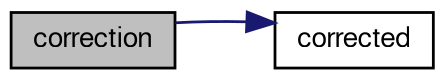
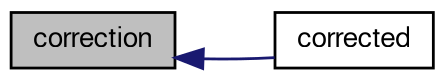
  digraph {
    rankdir=LR
    node [color=black fontname=FreeSans fontsize=10 shape=record]
    n1 [fillcolor=grey75 fontcolor=black height=0.2 label=correction style=filled width=0.4]
    n2 [height=0.2 label=corrected width=0.4]
-   n2 -> n1 [color=midnightblue dir=back fontname=FreeSans fontsize=10 labelfontname=FreeSans labelfontsize=10 style=solid]
+   n1 -> n2 [color=midnightblue dir=back fontname=FreeSans fontsize=10 labelfontname=FreeSans labelfontsize=10 style=solid]
  }
